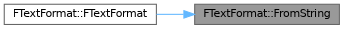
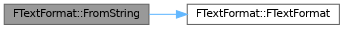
  digraph {
    rankdir=LR
    node [fontname=Helvetica fontsize=10 shape=box style=filled]
    n1 [color=gray40 fillcolor=grey60 fontcolor=black height=0.2 label="FTextFormat::FromString" width=0.4]
    n2 [color=grey40 fillcolor=white height=0.2 label="FTextFormat::FTextFormat" width=0.4]
-   n2 -> n1 [color=steelblue1 fontname=Helvetica fontsize=10 labelfontname=Helvetica labelfontsize=10 style=solid]
+   n1 -> n2 [color=steelblue1 fontname=Helvetica fontsize=10 labelfontname=Helvetica labelfontsize=10 style=solid]
  }
